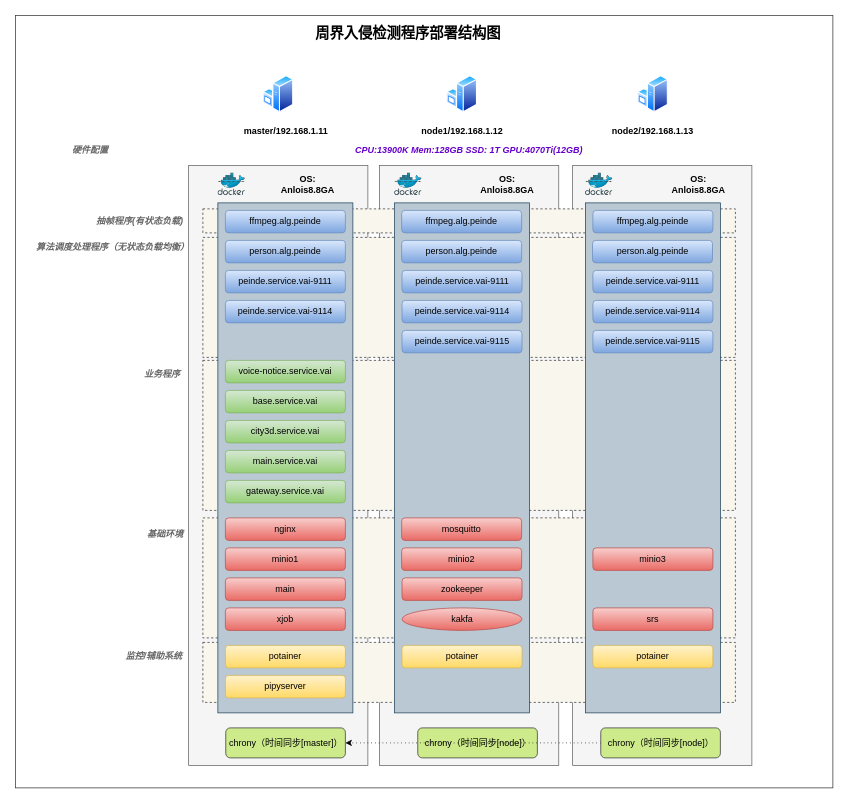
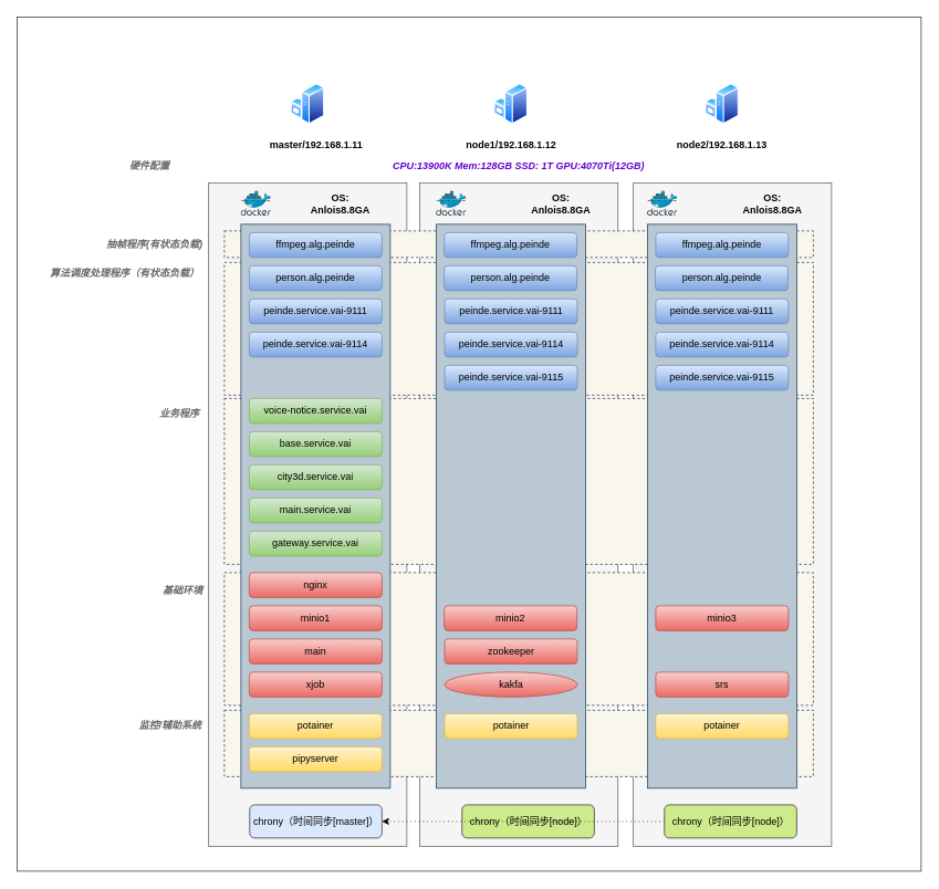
  <mxCell id="0" />
  <mxCell id="1" parent="0" />
  <mxCell id="2" value="" style="rounded=0;whiteSpace=wrap;html=1;fillColor=#FFFFFF;strokeColor=#36393d;" vertex="1" parent="1"><mxGeometry x="20" y="20" width="1090" height="1030" as="geometry" /></mxCell>
  <mxCell id="3" value="" style="rounded=0;whiteSpace=wrap;html=1;fillColor=#f5f5f5;fontColor=#333333;strokeColor=#666666;" vertex="1" parent="1"><mxGeometry x="763" y="220" width="239" height="800" as="geometry" /></mxCell>
  <mxCell id="4" value="" style="rounded=0;whiteSpace=wrap;html=1;fillColor=#f5f5f5;fontColor=#333333;strokeColor=#666666;" vertex="1" parent="1"><mxGeometry x="505.5" y="220" width="239" height="800" as="geometry" /></mxCell>
  <mxCell id="5" value="" style="rounded=0;whiteSpace=wrap;html=1;fillColor=#f5f5f5;fontColor=#333333;strokeColor=#666666;" vertex="1" parent="1"><mxGeometry x="251" y="220" width="239" height="800" as="geometry" /></mxCell>
  <mxCell id="6" value="" style="rounded=0;whiteSpace=wrap;html=1;dashed=1;fillColor=#f9f7ed;strokeColor=#36393d;" vertex="1" parent="1"><mxGeometry x="270" y="856" width="710" height="80" as="geometry" /></mxCell>
  <mxCell id="7" value="" style="rounded=0;whiteSpace=wrap;html=1;dashed=1;fillColor=#f9f7ed;strokeColor=#36393d;" vertex="1" parent="1"><mxGeometry x="270" y="690" width="710" height="160" as="geometry" /></mxCell>
  <mxCell id="8" value="" style="rounded=0;whiteSpace=wrap;html=1;dashed=1;fillColor=#f9f7ed;strokeColor=#36393d;" vertex="1" parent="1"><mxGeometry x="270" y="480" width="710" height="200" as="geometry" /></mxCell>
  <mxCell id="9" value="" style="rounded=0;whiteSpace=wrap;html=1;dashed=1;fillColor=#f9f7ed;strokeColor=#36393d;" vertex="1" parent="1"><mxGeometry x="270" y="278" width="710" height="32" as="geometry" /></mxCell>
  <mxCell id="10" value="" style="rounded=0;whiteSpace=wrap;html=1;dashed=1;fillColor=#f9f7ed;strokeColor=#36393d;" vertex="1" parent="1"><mxGeometry x="270" y="316" width="710" height="160" as="geometry" /></mxCell>
  <mxCell id="11" value="" style="rounded=0;whiteSpace=wrap;html=1;fillColor=#bac8d3;strokeColor=#23445d;" vertex="1" parent="1"><mxGeometry x="290" y="270" width="180" height="680" as="geometry" /></mxCell>
  <mxCell id="12" value="" style="rounded=0;whiteSpace=wrap;html=1;fillColor=#bac8d3;strokeColor=#23445d;" vertex="1" parent="1"><mxGeometry x="525.5" y="270" width="180" height="680" as="geometry" /></mxCell>
  <mxCell id="13" value="" style="rounded=0;whiteSpace=wrap;html=1;fillColor=#bac8d3;strokeColor=#23445d;" vertex="1" parent="1"><mxGeometry x="780" y="270" width="180" height="680" as="geometry" /></mxCell>
  <mxCell id="14" value="" style="image;sketch=0;aspect=fixed;html=1;points=[];align=center;fontSize=12;image=img/lib/mscae/Docker.svg;" parent="1" vertex="1"><mxGeometry x="290" y="230" width="36.59" height="30" as="geometry" /></mxCell>
  <mxCell id="15" value="" style="image;aspect=fixed;perimeter=ellipsePerimeter;html=1;align=center;shadow=0;dashed=0;spacingTop=3;image=img/lib/active_directory/windows_server.svg;" parent="1" vertex="1"><mxGeometry x="350" y="100" width="41" height="50" as="geometry" /></mxCell>
  <mxCell id="16" value="" style="image;aspect=fixed;perimeter=ellipsePerimeter;html=1;align=center;shadow=0;dashed=0;spacingTop=3;image=img/lib/active_directory/windows_server.svg;" parent="1" vertex="1"><mxGeometry x="595" y="100" width="41" height="50" as="geometry" /></mxCell>
  <mxCell id="17" value="" style="image;aspect=fixed;perimeter=ellipsePerimeter;html=1;align=center;shadow=0;dashed=0;spacingTop=3;image=img/lib/active_directory/windows_server.svg;" parent="1" vertex="1"><mxGeometry x="849.5" y="100" width="41" height="50" as="geometry" /></mxCell>
  <mxCell id="18" value="master/192.168.1.11" style="text;html=1;strokeColor=none;fillColor=none;align=center;verticalAlign=middle;whiteSpace=wrap;rounded=0;fontStyle=1" parent="1" vertex="1"><mxGeometry x="295.5" y="160" width="169.5" height="30" as="geometry" /></mxCell>
  <mxCell id="19" value="node1/192.168.1.12" style="text;html=1;strokeColor=none;fillColor=none;align=center;verticalAlign=middle;whiteSpace=wrap;rounded=0;fontStyle=1" vertex="1" parent="1"><mxGeometry x="585.5" y="160" width="60" height="30" as="geometry" /></mxCell>
  <mxCell id="20" value="node2/192.168.1.13" style="text;html=1;strokeColor=none;fillColor=none;align=center;verticalAlign=middle;whiteSpace=wrap;rounded=0;fontStyle=1" vertex="1" parent="1"><mxGeometry x="840" y="160" width="60" height="30" as="geometry" /></mxCell>
  <mxCell id="21" value="ffmpeg.alg.peinde" style="rounded=1;whiteSpace=wrap;html=1;fillColor=#dae8fc;gradientColor=#7ea6e0;strokeColor=#6c8ebf;" vertex="1" parent="1"><mxGeometry x="300" y="280" width="160" height="30" as="geometry" /></mxCell>
  <mxCell id="22" value="person.alg.peinde" style="rounded=1;whiteSpace=wrap;html=1;fillColor=#dae8fc;gradientColor=#7ea6e0;strokeColor=#6c8ebf;" vertex="1" parent="1"><mxGeometry x="300" y="320" width="160" height="30" as="geometry" /></mxCell>
  <mxCell id="23" value="peinde.service.vai-9111" style="rounded=1;whiteSpace=wrap;html=1;fillColor=#dae8fc;gradientColor=#7ea6e0;strokeColor=#6c8ebf;" vertex="1" parent="1"><mxGeometry x="300" y="360" width="160" height="30" as="geometry" /></mxCell>
  <mxCell id="24" value="peinde.service.vai-9114" style="rounded=1;whiteSpace=wrap;html=1;fillColor=#dae8fc;gradientColor=#7ea6e0;strokeColor=#6c8ebf;" vertex="1" parent="1"><mxGeometry x="300" y="400" width="160" height="30" as="geometry" /></mxCell>
  <mxCell id="25" value="voice-notice.service.vai" style="rounded=1;whiteSpace=wrap;html=1;fillColor=#d5e8d4;gradientColor=#97d077;strokeColor=#82b366;" vertex="1" parent="1"><mxGeometry x="300" y="480" width="160" height="30" as="geometry" /></mxCell>
  <mxCell id="26" value="base.service.vai" style="rounded=1;whiteSpace=wrap;html=1;fillColor=#d5e8d4;gradientColor=#97d077;strokeColor=#82b366;" vertex="1" parent="1"><mxGeometry x="300" y="520" width="160" height="30" as="geometry" /></mxCell>
  <mxCell id="27" value="city3d.service.vai" style="rounded=1;whiteSpace=wrap;html=1;fillColor=#d5e8d4;gradientColor=#97d077;strokeColor=#82b366;" vertex="1" parent="1"><mxGeometry x="300" y="560" width="160" height="30" as="geometry" /></mxCell>
  <mxCell id="28" value="main.service.vai" style="rounded=1;whiteSpace=wrap;html=1;fillColor=#d5e8d4;gradientColor=#97d077;strokeColor=#82b366;" vertex="1" parent="1"><mxGeometry x="300" y="600" width="160" height="30" as="geometry" /></mxCell>
  <mxCell id="29" value="gateway.service.vai" style="rounded=1;whiteSpace=wrap;html=1;fillColor=#d5e8d4;gradientColor=#97d077;strokeColor=#82b366;" vertex="1" parent="1"><mxGeometry x="300" y="640" width="160" height="30" as="geometry" /></mxCell>
  <mxCell id="30" value="nginx" style="rounded=1;whiteSpace=wrap;html=1;fillColor=#f8cecc;gradientColor=#ea6b66;strokeColor=#b85450;" vertex="1" parent="1"><mxGeometry x="300" y="690" width="160" height="30" as="geometry" /></mxCell>
  <mxCell id="31" value="minio1" style="rounded=1;whiteSpace=wrap;html=1;fillColor=#f8cecc;gradientColor=#ea6b66;strokeColor=#b85450;" vertex="1" parent="1"><mxGeometry x="300" y="730" width="160" height="30" as="geometry" /></mxCell>
  <mxCell id="32" value="main" style="rounded=1;whiteSpace=wrap;html=1;fillColor=#f8cecc;gradientColor=#ea6b66;strokeColor=#b85450;" vertex="1" parent="1"><mxGeometry x="300" y="770" width="160" height="30" as="geometry" /></mxCell>
  <mxCell id="33" value="xjob" style="rounded=1;whiteSpace=wrap;html=1;fillColor=#f8cecc;gradientColor=#ea6b66;strokeColor=#b85450;" vertex="1" parent="1"><mxGeometry x="300" y="810" width="160" height="30" as="geometry" /></mxCell>
  <mxCell id="34" value="potainer" style="rounded=1;whiteSpace=wrap;html=1;fillColor=#fff2cc;gradientColor=#ffd966;strokeColor=#d6b656;" vertex="1" parent="1"><mxGeometry x="300" y="860" width="160" height="30" as="geometry" /></mxCell>
  <mxCell id="35" value="ffmpeg.alg.peinde" style="rounded=1;whiteSpace=wrap;html=1;fillColor=#dae8fc;gradientColor=#7ea6e0;strokeColor=#6c8ebf;" vertex="1" parent="1"><mxGeometry x="535" y="280" width="160" height="30" as="geometry" /></mxCell>
  <mxCell id="36" value="person.alg.peinde" style="rounded=1;whiteSpace=wrap;html=1;fillColor=#dae8fc;gradientColor=#7ea6e0;strokeColor=#6c8ebf;" vertex="1" parent="1"><mxGeometry x="535" y="320" width="160" height="30" as="geometry" /></mxCell>
  <mxCell id="37" value="peinde.service.vai-9111" style="rounded=1;whiteSpace=wrap;html=1;fillColor=#dae8fc;gradientColor=#7ea6e0;strokeColor=#6c8ebf;" vertex="1" parent="1"><mxGeometry x="535.5" y="360" width="160" height="30" as="geometry" /></mxCell>
  <mxCell id="38" value="peinde.service.vai-9114" style="rounded=1;whiteSpace=wrap;html=1;fillColor=#dae8fc;gradientColor=#7ea6e0;strokeColor=#6c8ebf;" vertex="1" parent="1"><mxGeometry x="535.5" y="400" width="160" height="30" as="geometry" /></mxCell>
  <mxCell id="39" value="peinde.service.vai-9115" style="rounded=1;whiteSpace=wrap;html=1;fillColor=#dae8fc;gradientColor=#7ea6e0;strokeColor=#6c8ebf;" vertex="1" parent="1"><mxGeometry x="535.5" y="440" width="160" height="30" as="geometry" /></mxCell>
  <mxCell id="40" value="minio2" style="rounded=1;whiteSpace=wrap;html=1;fillColor=#f8cecc;gradientColor=#ea6b66;strokeColor=#b85450;" vertex="1" parent="1"><mxGeometry x="535" y="730" width="160" height="30" as="geometry" /></mxCell>
  <mxCell id="41" style="edgeStyle=orthogonalEdgeStyle;rounded=0;orthogonalLoop=1;jettySize=auto;html=1;exitX=0.5;exitY=1;exitDx=0;exitDy=0;" edge="1" parent="1" source="40" target="40"><mxGeometry relative="1" as="geometry" /></mxCell>
- <mxCell id="42" value="mosquitto" style="rounded=1;whiteSpace=wrap;html=1;fillColor=#f8cecc;gradientColor=#ea6b66;strokeColor=#b85450;" vertex="1" parent="1"><mxGeometry x="535" y="690" width="160" height="30" as="geometry" /></mxCell>
  <mxCell id="43" value="zookeeper" style="rounded=1;whiteSpace=wrap;html=1;fillColor=#f8cecc;gradientColor=#ea6b66;strokeColor=#b85450;" vertex="1" parent="1"><mxGeometry x="535.5" y="770" width="160" height="30" as="geometry" /></mxCell>
  <mxCell id="44" value="kakfa" style="ellipse;whiteSpace=wrap;html=1;fillColor=#f8cecc;gradientColor=#ea6b66;strokeColor=#b85450;" vertex="1" parent="1"><mxGeometry x="535.5" y="810" width="160" height="30" as="geometry" /></mxCell>
  <mxCell id="45" value="ffmpeg.alg.peinde" style="rounded=1;whiteSpace=wrap;html=1;fillColor=#dae8fc;gradientColor=#7ea6e0;strokeColor=#6c8ebf;" vertex="1" parent="1"><mxGeometry x="790" y="280" width="160" height="30" as="geometry" /></mxCell>
  <mxCell id="46" value="person.alg.peinde" style="rounded=1;whiteSpace=wrap;html=1;fillColor=#dae8fc;gradientColor=#7ea6e0;strokeColor=#6c8ebf;" vertex="1" parent="1"><mxGeometry x="789.5" y="320" width="160" height="30" as="geometry" /></mxCell>
  <mxCell id="47" value="peinde.service.vai-9111" style="rounded=1;whiteSpace=wrap;html=1;fillColor=#dae8fc;gradientColor=#7ea6e0;strokeColor=#6c8ebf;" vertex="1" parent="1"><mxGeometry x="790" y="360" width="160" height="30" as="geometry" /></mxCell>
  <mxCell id="48" value="peinde.service.vai-9114" style="rounded=1;whiteSpace=wrap;html=1;fillColor=#dae8fc;gradientColor=#7ea6e0;strokeColor=#6c8ebf;" vertex="1" parent="1"><mxGeometry x="790" y="400" width="160" height="30" as="geometry" /></mxCell>
  <mxCell id="49" value="peinde.service.vai-9115" style="rounded=1;whiteSpace=wrap;html=1;fillColor=#dae8fc;gradientColor=#7ea6e0;strokeColor=#6c8ebf;" vertex="1" parent="1"><mxGeometry x="790" y="440" width="160" height="30" as="geometry" /></mxCell>
  <mxCell id="50" value="" style="image;sketch=0;aspect=fixed;html=1;points=[];align=center;fontSize=12;image=img/lib/mscae/Docker.svg;" vertex="1" parent="1"><mxGeometry x="525.5" y="230" width="36.59" height="30" as="geometry" /></mxCell>
  <mxCell id="51" value="" style="image;sketch=0;aspect=fixed;html=1;points=[];align=center;fontSize=12;image=img/lib/mscae/Docker.svg;" vertex="1" parent="1"><mxGeometry x="780" y="230" width="36.59" height="30" as="geometry" /></mxCell>
  <mxCell id="52" value="minio3" style="rounded=1;whiteSpace=wrap;html=1;fillColor=#f8cecc;gradientColor=#ea6b66;strokeColor=#b85450;" vertex="1" parent="1"><mxGeometry x="790" y="730" width="160" height="30" as="geometry" /></mxCell>
  <mxCell id="53" value="srs" style="rounded=1;whiteSpace=wrap;html=1;fillColor=#f8cecc;gradientColor=#ea6b66;strokeColor=#b85450;" vertex="1" parent="1"><mxGeometry x="790" y="810" width="160" height="30" as="geometry" /></mxCell>
  <mxCell id="54" value="抽帧程序(有状态负载)" style="text;html=1;strokeColor=none;fillColor=none;align=center;verticalAlign=middle;whiteSpace=wrap;rounded=0;fontStyle=3;fontColor=#666666;" vertex="1" parent="1"><mxGeometry x="116" y="280" width="140" height="28" as="geometry" /></mxCell>
- <mxCell id="55" value="算法调度处理程序（无状态负载均衡）" style="text;html=1;strokeColor=none;fillColor=none;align=center;verticalAlign=middle;whiteSpace=wrap;rounded=0;fontStyle=3;fontColor=#666666;" vertex="1" parent="1"><mxGeometry x="45" y="311" width="210" height="36" as="geometry" /></mxCell>
+ <mxCell id="55" value="算法调度处理程序（有状态负载）" style="text;html=1;strokeColor=none;fillColor=none;align=center;verticalAlign=middle;whiteSpace=wrap;rounded=0;fontStyle=3;fontColor=#666666;" vertex="1" parent="1"><mxGeometry x="45" y="311" width="210" height="36" as="geometry" /></mxCell>
  <mxCell id="56" value="业务程序" style="text;html=1;strokeColor=none;fillColor=none;align=center;verticalAlign=middle;whiteSpace=wrap;rounded=0;fontStyle=3;fontColor=#666666;" vertex="1" parent="1"><mxGeometry x="110.5" y="480" width="210" height="36" as="geometry" /></mxCell>
  <mxCell id="57" value="基础环境" style="text;html=1;strokeColor=none;fillColor=none;align=center;verticalAlign=middle;whiteSpace=wrap;rounded=0;fontStyle=3;labelBorderColor=none;fontColor=#666666;" vertex="1" parent="1"><mxGeometry x="114.5" y="694" width="210" height="36" as="geometry" /></mxCell>
- <mxCell id="58" value="chrony（时间同步[master]）" style="rounded=1;whiteSpace=wrap;html=1;fillColor=#cdeb8b;strokeColor=#36393d;" vertex="1" parent="1"><mxGeometry x="300.5" y="970" width="159.5" height="40" as="geometry" /></mxCell>
+ <mxCell id="58" value="chrony（时间同步[master]）" style="rounded=1;whiteSpace=wrap;html=1;fillColor=#dae8fc;strokeColor=#36393d;" vertex="1" parent="1"><mxGeometry x="300.5" y="970" width="159.5" height="40" as="geometry" /></mxCell>
  <mxCell id="59" value="pipyserver" style="rounded=1;whiteSpace=wrap;html=1;fillColor=#fff2cc;gradientColor=#ffd966;strokeColor=#d6b656;" vertex="1" parent="1"><mxGeometry x="300" y="900" width="160" height="30" as="geometry" /></mxCell>
  <mxCell id="60" value="potainer" style="rounded=1;whiteSpace=wrap;html=1;fillColor=#fff2cc;gradientColor=#ffd966;strokeColor=#d6b656;" vertex="1" parent="1"><mxGeometry x="535.5" y="860" width="160" height="30" as="geometry" /></mxCell>
  <mxCell id="61" value="potainer" style="rounded=1;whiteSpace=wrap;html=1;fillColor=#fff2cc;gradientColor=#ffd966;strokeColor=#d6b656;" vertex="1" parent="1"><mxGeometry x="790" y="860" width="160" height="30" as="geometry" /></mxCell>
  <mxCell id="62" value="监控/辅助系统" style="text;html=1;strokeColor=none;fillColor=none;align=center;verticalAlign=middle;whiteSpace=wrap;rounded=0;fontStyle=3;fontColor=#666666;" vertex="1" parent="1"><mxGeometry x="100" y="857" width="210" height="36" as="geometry" /></mxCell>
  <mxCell id="63" value="OS: Anlois8.8GA" style="text;html=1;strokeColor=none;fillColor=none;align=center;verticalAlign=middle;whiteSpace=wrap;rounded=0;fontStyle=1" vertex="1" parent="1"><mxGeometry x="370" y="230" width="80" height="30" as="geometry" /></mxCell>
  <mxCell id="64" value="OS: Anlois8.8GA" style="text;html=1;strokeColor=none;fillColor=none;align=center;verticalAlign=middle;whiteSpace=wrap;rounded=0;fontStyle=1" vertex="1" parent="1"><mxGeometry x="636" y="230" width="80" height="30" as="geometry" /></mxCell>
  <mxCell id="65" value="chrony（时间同步[node]）" style="rounded=1;whiteSpace=wrap;html=1;fillColor=#cdeb8b;strokeColor=#36393d;" vertex="1" parent="1"><mxGeometry x="556.5" y="970" width="159.5" height="40" as="geometry" /></mxCell>
  <mxCell id="66" value="OS: Anlois8.8GA" style="text;html=1;strokeColor=none;fillColor=none;align=center;verticalAlign=middle;whiteSpace=wrap;rounded=0;fontStyle=1" vertex="1" parent="1"><mxGeometry x="890.5" y="230" width="80" height="30" as="geometry" /></mxCell>
  <mxCell id="67" style="edgeStyle=orthogonalEdgeStyle;rounded=0;orthogonalLoop=1;jettySize=auto;html=1;dashed=1;dashPattern=1 4;" edge="1" parent="1" source="68" target="58"><mxGeometry relative="1" as="geometry" /></mxCell>
  <mxCell id="68" value="chrony（时间同步[node]）" style="rounded=1;whiteSpace=wrap;html=1;fillColor=#cdeb8b;strokeColor=#36393d;" vertex="1" parent="1"><mxGeometry x="800.5" y="970" width="159.5" height="40" as="geometry" /></mxCell>
  <mxCell id="69" value="CPU:13900K Mem:128GB SSD: 1T GPU:4070Ti(12GB)" style="text;html=1;strokeColor=none;fillColor=none;align=center;verticalAlign=middle;whiteSpace=wrap;rounded=0;fontStyle=3;fontColor=#6600CC;" vertex="1" parent="1"><mxGeometry x="250" y="180" width="750" height="40" as="geometry" /></mxCell>
- <mxCell id="70" value="硬件配置" style="text;html=1;strokeColor=none;fillColor=none;align=center;verticalAlign=middle;whiteSpace=wrap;rounded=0;fontStyle=3;fontColor=#666666;" vertex="1" parent="1"><mxGeometry x="50" y="186" width="140" height="28" as="geometry" /></mxCell>
- <mxCell id="71" value="周界入侵检测程序部署结构图" style="text;html=1;strokeColor=none;fillColor=none;align=center;verticalAlign=middle;whiteSpace=wrap;rounded=0;fontSize=19;fontStyle=1" vertex="1" parent="1"><mxGeometry x="408.8" y="30" width="270" height="30" as="geometry" /></mxCell>
+ <mxCell id="70" value="硬件配置" style="text;html=1;strokeColor=none;fillColor=none;align=center;verticalAlign=middle;whiteSpace=wrap;rounded=0;fontStyle=3;fontColor=#666666;" vertex="1" parent="1"><mxGeometry x="110" y="186" width="140" height="28" as="geometry" /></mxCell>
